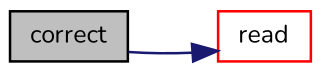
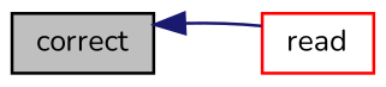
  digraph {
    rankdir=LR
    fontname=Nunito
    node [fontname=Nunito fontsize=10 shape=record]
    n1 [color=black fillcolor=grey75 fontcolor=black height=0.2 label=correct style=filled width=0.4]
    n2 [color=red height=0.2 label=read width=0.4]
-   n1 -> n2 [color=midnightblue fontname=Nunito fontsize=10 labelfontname=Helvetica labelfontsize=10 style=solid]
+   n2 -> n1 [color=midnightblue fontname=Nunito fontsize=10 labelfontname=Helvetica labelfontsize=10 style=solid]
  }
